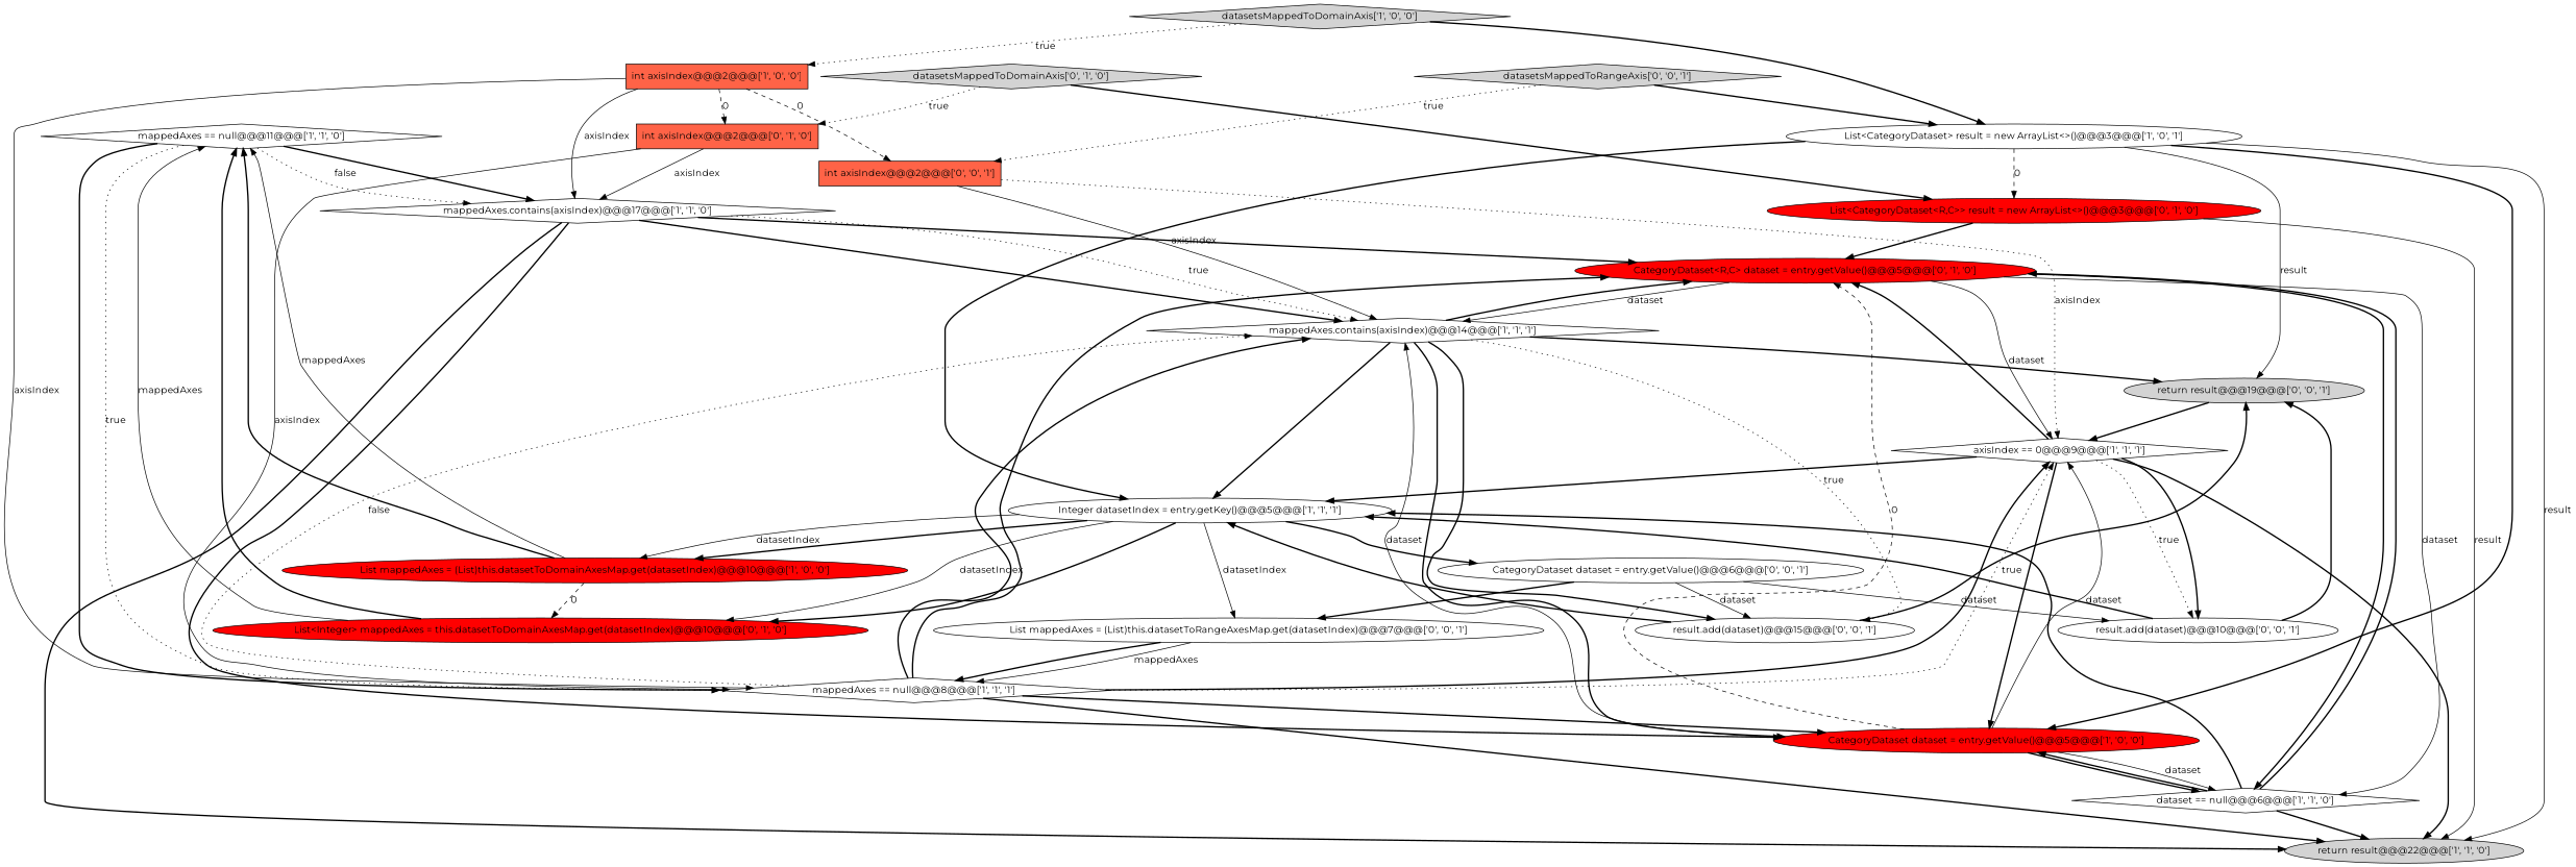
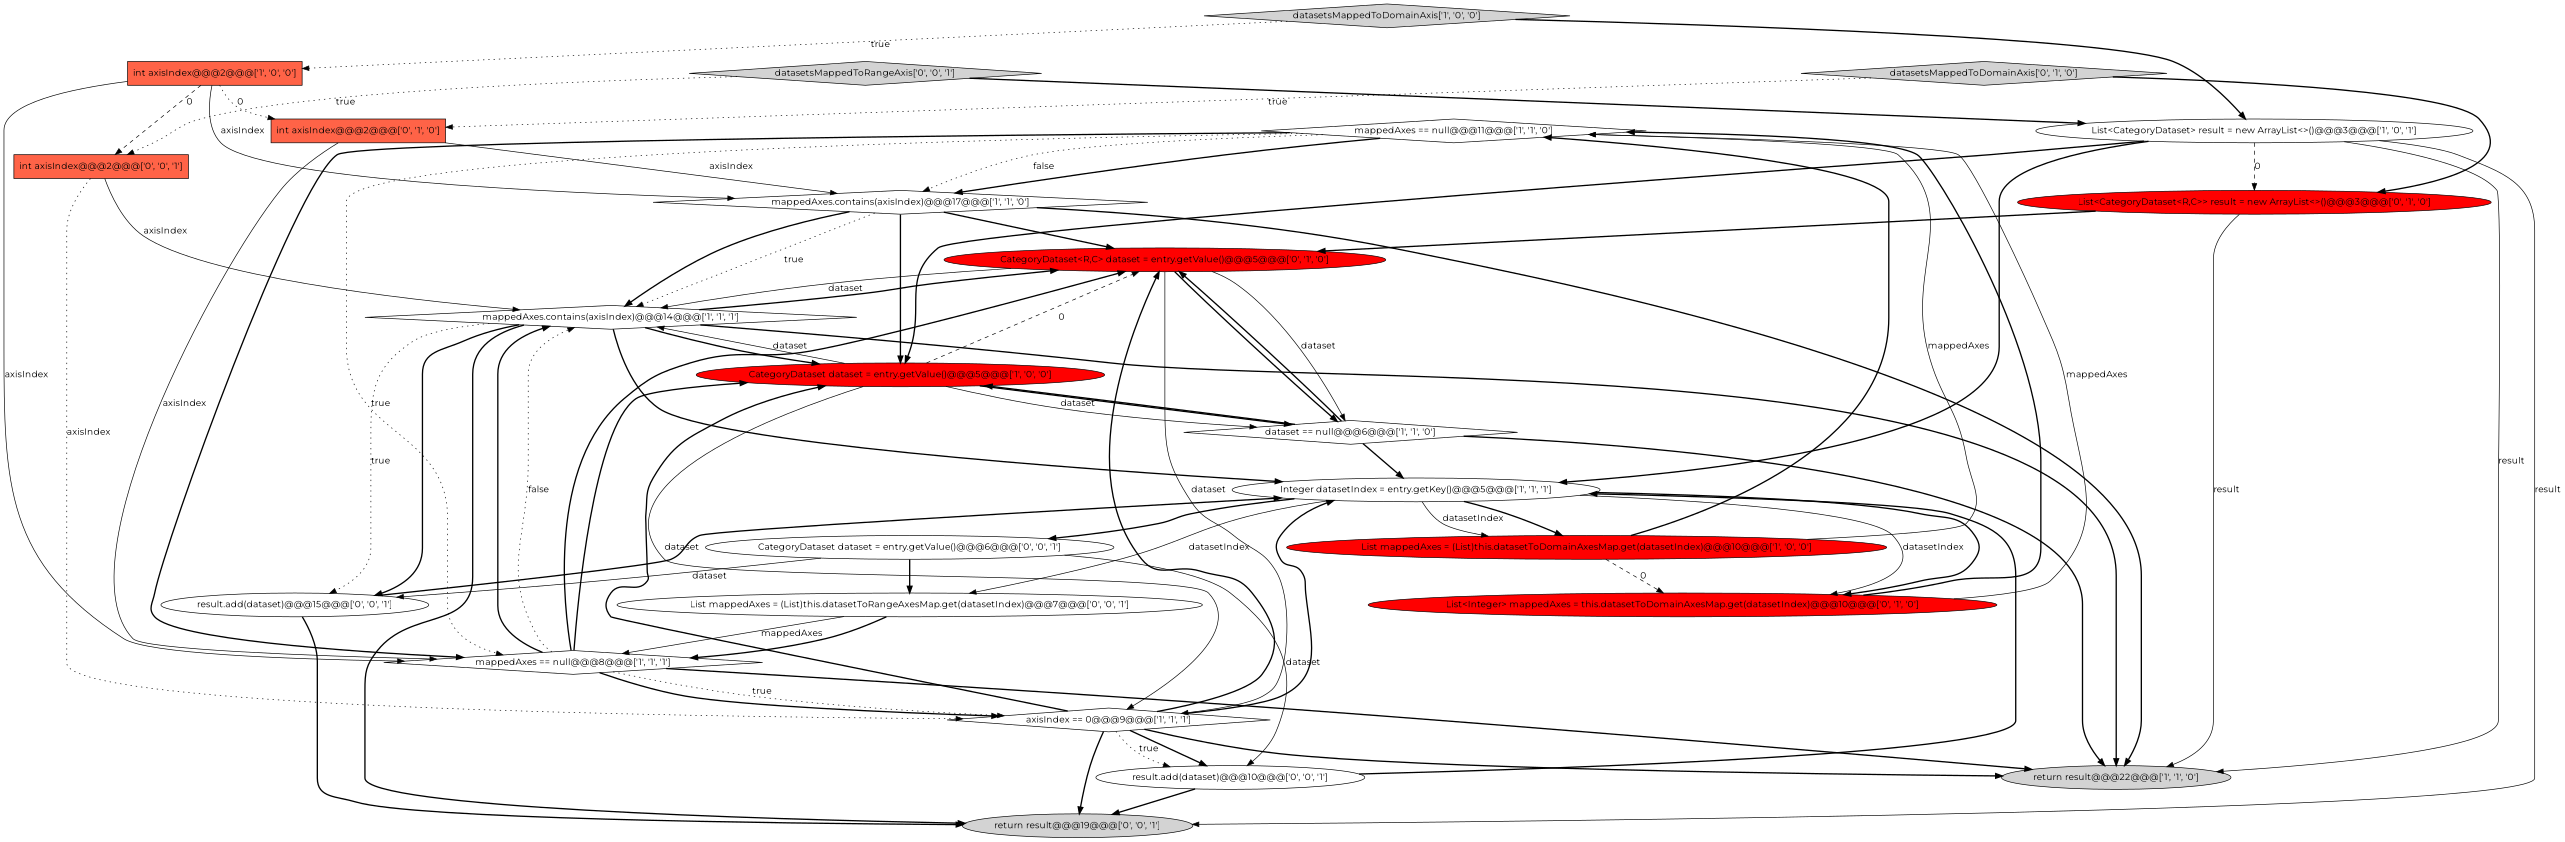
  digraph {
    fontname=Montserrat
    node [fillcolor=white fontname=Montserrat shape=ellipse style=filled]
    edge [fontname=Montserrat style=bold]
    n1 [label="mappedAxes == null@@@11@@@['1', '1', '0']" shape=diamond]
    n2 [label="mappedAxes.contains(axisIndex)@@@17@@@['1', '1', '0']" shape=diamond]
    n3 [label="mappedAxes == null@@@8@@@['1', '1', '1']" shape=diamond]
    n4 [fillcolor=lightgray label="return result@@@22@@@['1', '1', '0']"]
    n5 [fillcolor=red label="CategoryDataset<R,C> dataset = entry.getValue()@@@5@@@['0', '1', '0']"]
    n6 [label="mappedAxes.contains(axisIndex)@@@14@@@['1', '1', '1']" shape=diamond]
    n7 [fillcolor=red label="CategoryDataset dataset = entry.getValue()@@@5@@@['1', '0', '0']"]
    n8 [label="axisIndex == 0@@@9@@@['1', '1', '1']" shape=diamond]
    n9 [fillcolor=red label="List<Integer> mappedAxes = this.datasetToDomainAxesMap.get(datasetIndex)@@@10@@@['0', '1', '0']"]
    n10 [fillcolor=lightgray label="datasetsMappedToDomainAxis['0', '1', '0']" shape=diamond]
    n11 [fillcolor=red label="List<CategoryDataset<R,C>> result = new ArrayList<>()@@@3@@@['0', '1', '0']"]
    n12 [fillcolor=tomato label="int axisIndex@@@2@@@['0', '1', '0']" shape=box]
    n13 [label="CategoryDataset dataset = entry.getValue()@@@6@@@['0', '0', '1']"]
    n14 [label="result.add(dataset)@@@15@@@['0', '0', '1']"]
    n15 [label="List mappedAxes = (List)this.datasetToRangeAxesMap.get(datasetIndex)@@@7@@@['0', '0', '1']"]
    n16 [label="result.add(dataset)@@@10@@@['0', '0', '1']"]
    n17 [label="Integer datasetIndex = entry.getKey()@@@5@@@['1', '1', '1']"]
    n18 [fillcolor=lightgray label="return result@@@19@@@['0', '0', '1']"]
    n19 [fillcolor=red label="List mappedAxes = (List)this.datasetToDomainAxesMap.get(datasetIndex)@@@10@@@['1', '0', '0']"]
    n20 [label="dataset == null@@@6@@@['1', '1', '0']" shape=diamond]
    n21 [fillcolor=lightgray label="datasetsMappedToDomainAxis['1', '0', '0']" shape=diamond]
    n22 [fillcolor=tomato label="int axisIndex@@@2@@@['1', '0', '0']" shape=box]
    n23 [label="List<CategoryDataset> result = new ArrayList<>()@@@3@@@['1', '0', '1']"]
    n24 [fillcolor=tomato label="int axisIndex@@@2@@@['0', '0', '1']" shape=box]
    n25 [fillcolor=lightgray label="datasetsMappedToRangeAxis['0', '0', '1']" shape=diamond]
    n1 -> n2
    n1 -> n2 [label=false style=dotted]
    n1 -> n3
    n1 -> n3 [label=true style=dotted]
    n2 -> n4
    n2 -> n5
    n2 -> n6 [label=true style=dotted]
    n2 -> n6
    n2 -> n7
    n3 -> n4
    n3 -> n5
    n3 -> n6 [label=false style=dotted]
    n3 -> n6
    n3 -> n7
    n3 -> n8 [label=true style=dotted]
    n3 -> n8
    n5 -> n6 [label=dataset style=solid]
    n5 -> n8 [label=dataset style=solid]
    n5 -> n20 [label=dataset style=solid]
    n5 -> n20
+   n6 -> n4
    n6 -> n5
    n6 -> n7
    n6 -> n14 [label=true style=dotted]
    n6 -> n14
    n6 -> n17
    n6 -> n18
    n7 -> n5 [label=0 style=dashed]
    n7 -> n6 [label=dataset style=solid]
    n7 -> n8 [label=dataset style=solid]
    n7 -> n20
    n7 -> n20 [label=dataset style=solid]
    n8 -> n4
    n8 -> n5
    n8 -> n7
    n8 -> n16
    n8 -> n16 [label=true style=dotted]
    n8 -> n17
-   n18 -> n8
+   n8 -> n18
    n9 -> n1 [label=mappedAxes style=solid]
    n9 -> n1
    n10 -> n11
    n10 -> n12 [label=true style=dotted]
    n11 -> n4 [label=result style=solid]
    n11 -> n5
    n12 -> n2 [label=axisIndex style=solid]
    n12 -> n3 [label=axisIndex style=solid]
    n13 -> n14 [label=dataset style=solid]
    n13 -> n15
    n13 -> n16 [label=dataset style=solid]
    n14 -> n17
    n14 -> n18
    n15 -> n3 [label=mappedAxes style=solid]
    n15 -> n3
    n16 -> n17
    n16 -> n18
    n17 -> n9
    n17 -> n9 [label=datasetIndex style=solid]
    n17 -> n13
    n17 -> n15 [label=datasetIndex style=solid]
    n17 -> n19
    n17 -> n19 [label=datasetIndex style=solid]
    n19 -> n1 [label=mappedAxes style=solid]
    n19 -> n1
    n19 -> n9 [label=0 style=dashed]
    n20 -> n4
    n20 -> n5
    n20 -> n7
    n20 -> n17
    n21 -> n22 [label=true style=dotted]
    n21 -> n23
    n22 -> n2 [label=axisIndex style=solid]
    n22 -> n3 [label=axisIndex style=solid]
-   n22 -> n12 [label=0 style=dashed]
+   n22 -> n12 [label=0 style=dotted]
    n22 -> n24 [label=0 style=dashed]
    n23 -> n4 [label=result style=solid]
    n23 -> n7
    n23 -> n11 [label=0 style=dashed]
    n23 -> n17
    n23 -> n18 [label=result style=solid]
    n24 -> n6 [label=axisIndex style=solid]
    n24 -> n8 [label=axisIndex style=dotted]
    n25 -> n23
    n25 -> n24 [label=true style=dotted]
  }
